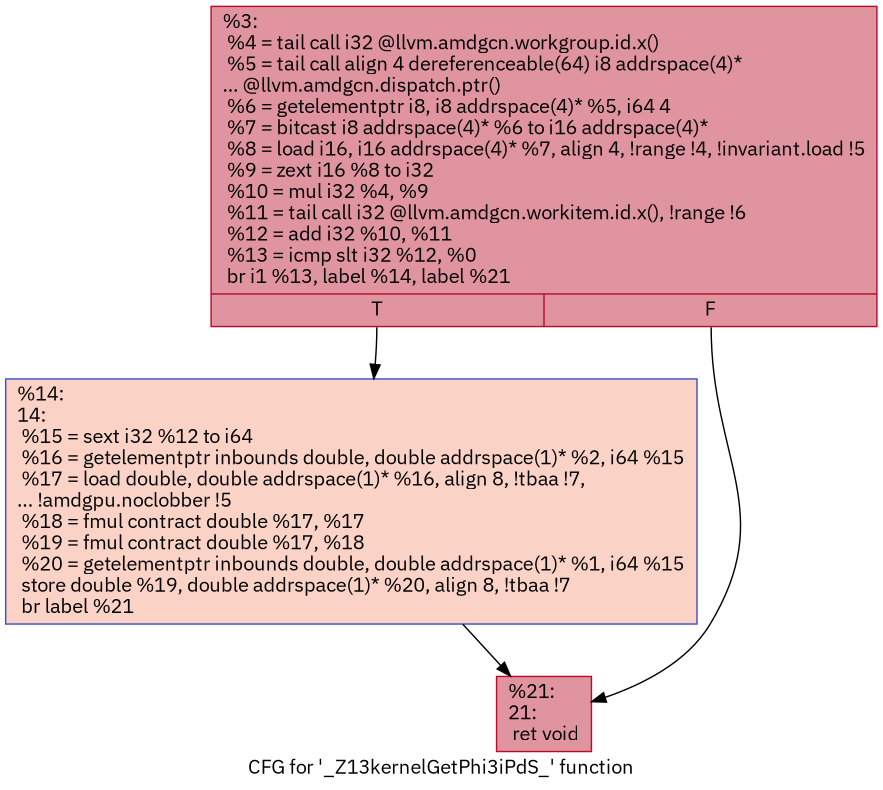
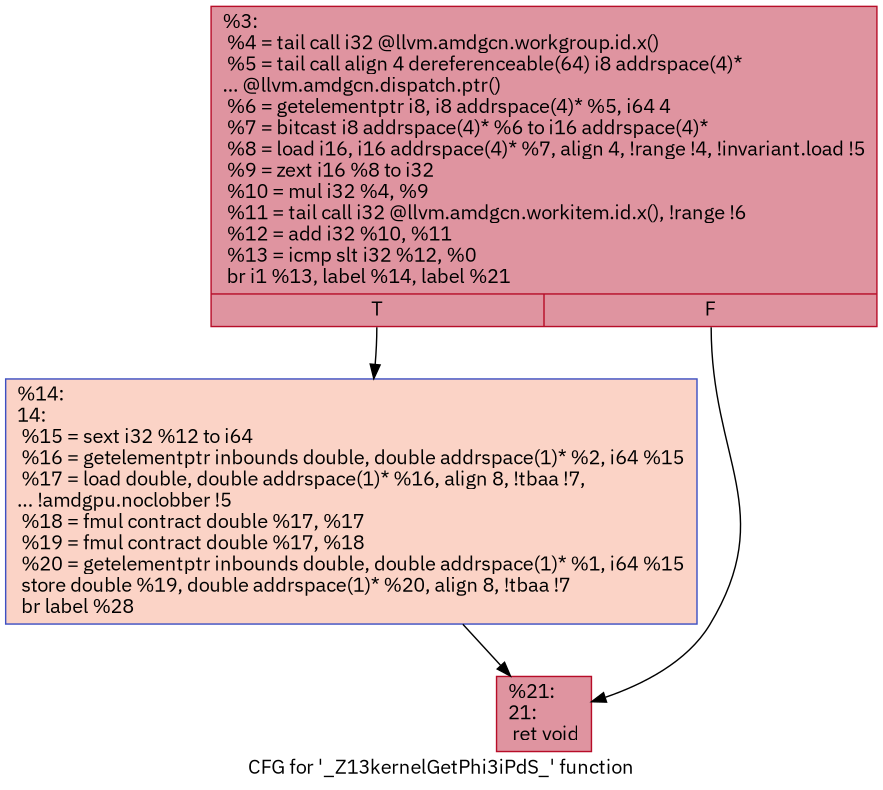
  digraph {
    label="CFG for '_Z13kernelGetPhi3iPdS_' function"
    fontname="IBM Plex Sans"
    node [color="#b70d28ff" fillcolor="#b70d2870" shape=record style=filled fontname="IBM Plex Sans"]
    edge [fontname="IBM Plex Sans"]
    n1 [label="{%3:\l  %4 = tail call i32 @llvm.amdgcn.workgroup.id.x()\l  %5 = tail call align 4 dereferenceable(64) i8 addrspace(4)*\l... @llvm.amdgcn.dispatch.ptr()\l  %6 = getelementptr i8, i8 addrspace(4)* %5, i64 4\l  %7 = bitcast i8 addrspace(4)* %6 to i16 addrspace(4)*\l  %8 = load i16, i16 addrspace(4)* %7, align 4, !range !4, !invariant.load !5\l  %9 = zext i16 %8 to i32\l  %10 = mul i32 %4, %9\l  %11 = tail call i32 @llvm.amdgcn.workitem.id.x(), !range !6\l  %12 = add i32 %10, %11\l  %13 = icmp slt i32 %12, %0\l  br i1 %13, label %14, label %21\l|{<s0>T|<s1>F}}"]
-   n2 [color="#3d50c3ff" fillcolor="#f59c7d70" label="{%14:\l14:                                               \l  %15 = sext i32 %12 to i64\l  %16 = getelementptr inbounds double, double addrspace(1)* %2, i64 %15\l  %17 = load double, double addrspace(1)* %16, align 8, !tbaa !7,\l... !amdgpu.noclobber !5\l  %18 = fmul contract double %17, %17\l  %19 = fmul contract double %17, %18\l  %20 = getelementptr inbounds double, double addrspace(1)* %1, i64 %15\l  store double %19, double addrspace(1)* %20, align 8, !tbaa !7\l  br label %21\l}"]
+   n2 [color="#3d50c3ff" fillcolor="#f59c7d70" label="{%14:\l14:                                               \l  %15 = sext i32 %12 to i64\l  %16 = getelementptr inbounds double, double addrspace(1)* %2, i64 %15\l  %17 = load double, double addrspace(1)* %16, align 8, !tbaa !7,\l... !amdgpu.noclobber !5\l  %18 = fmul contract double %17, %17\l  %19 = fmul contract double %17, %18\l  %20 = getelementptr inbounds double, double addrspace(1)* %1, i64 %15\l  store double %19, double addrspace(1)* %20, align 8, !tbaa !7\l  br label %28\l}"]
    n3 [label="{%21:\l21:                                               \l  ret void\l}"]
    n1 -> n2 [tailport=s0]
    n1 -> n3 [tailport=s1]
    n2 -> n3
  }
